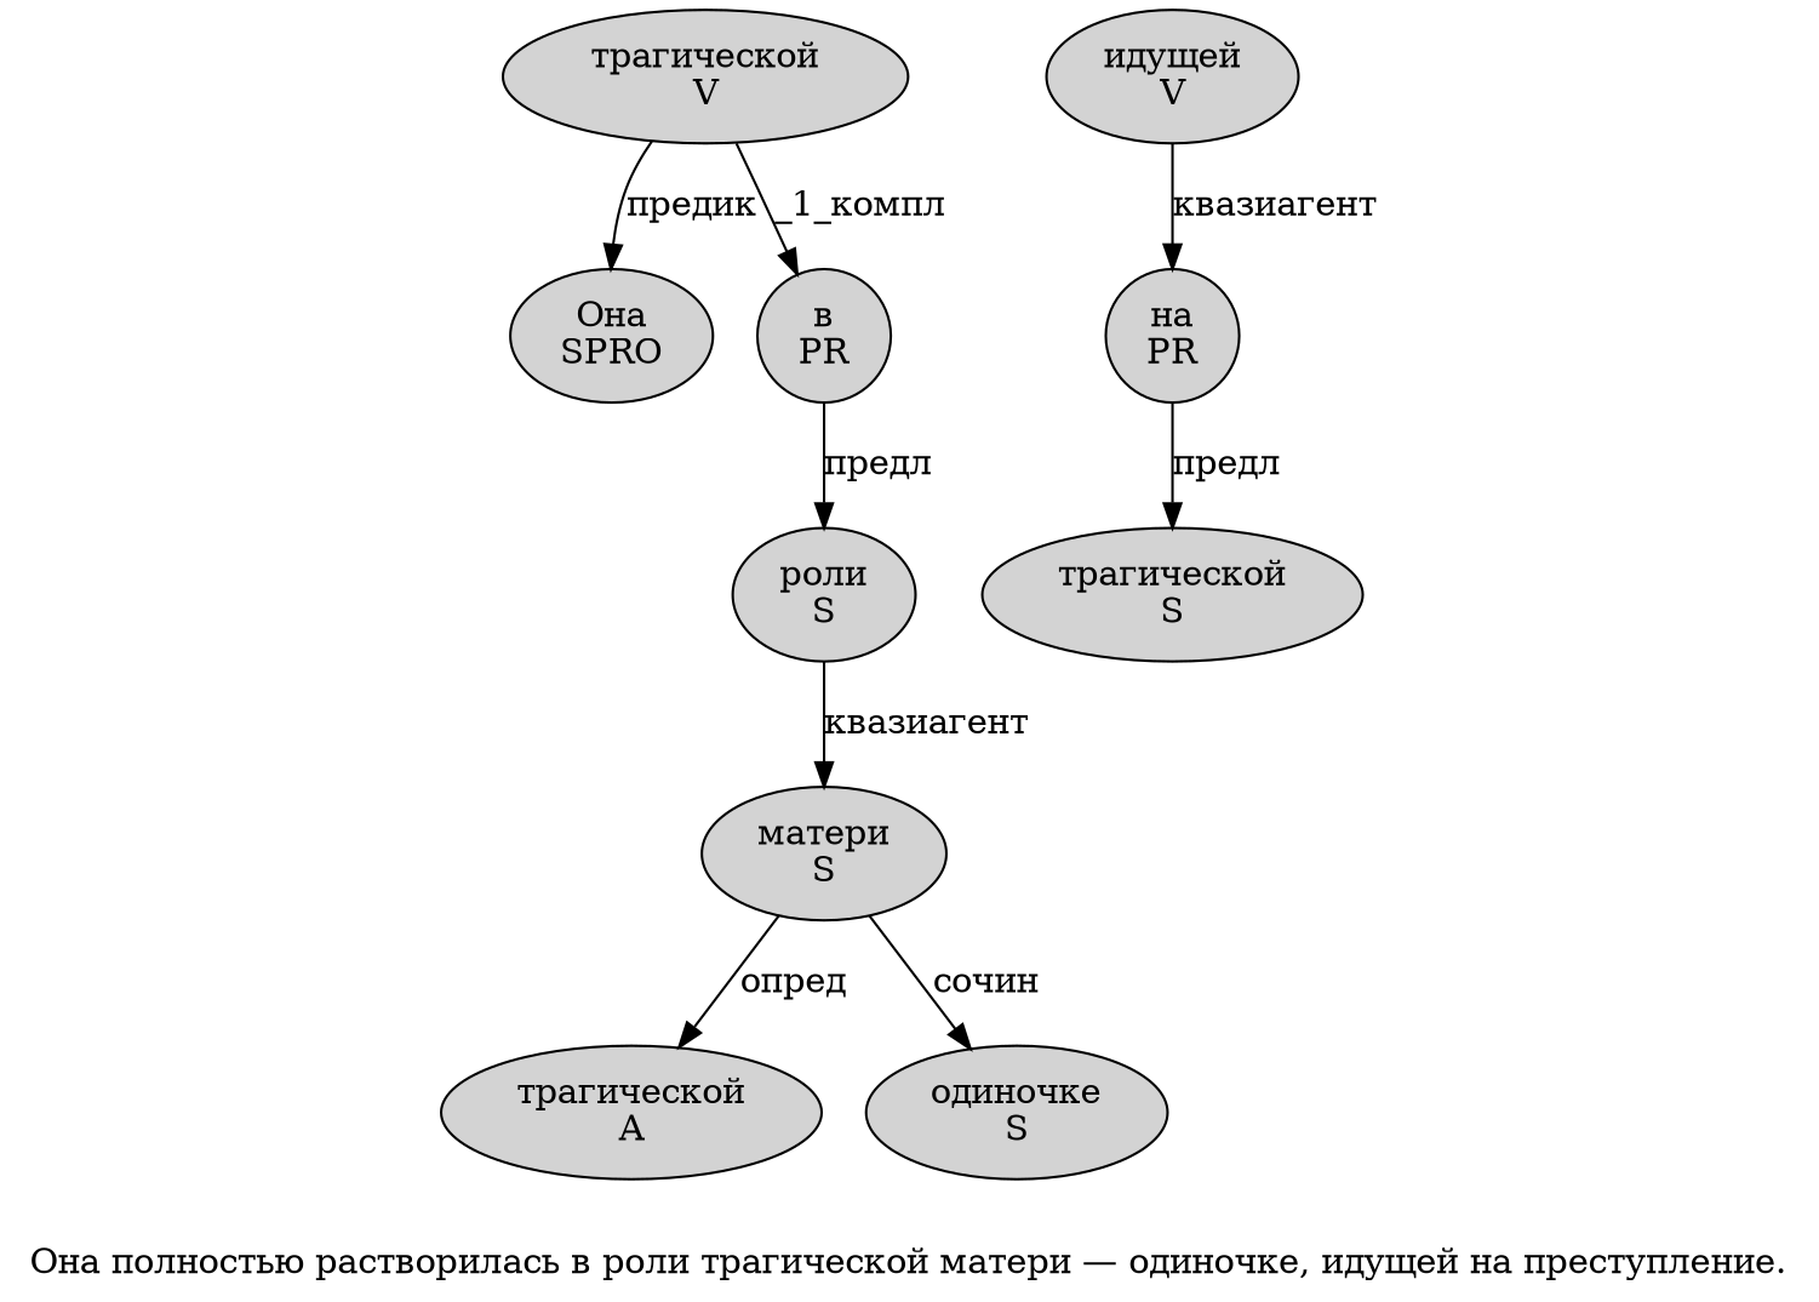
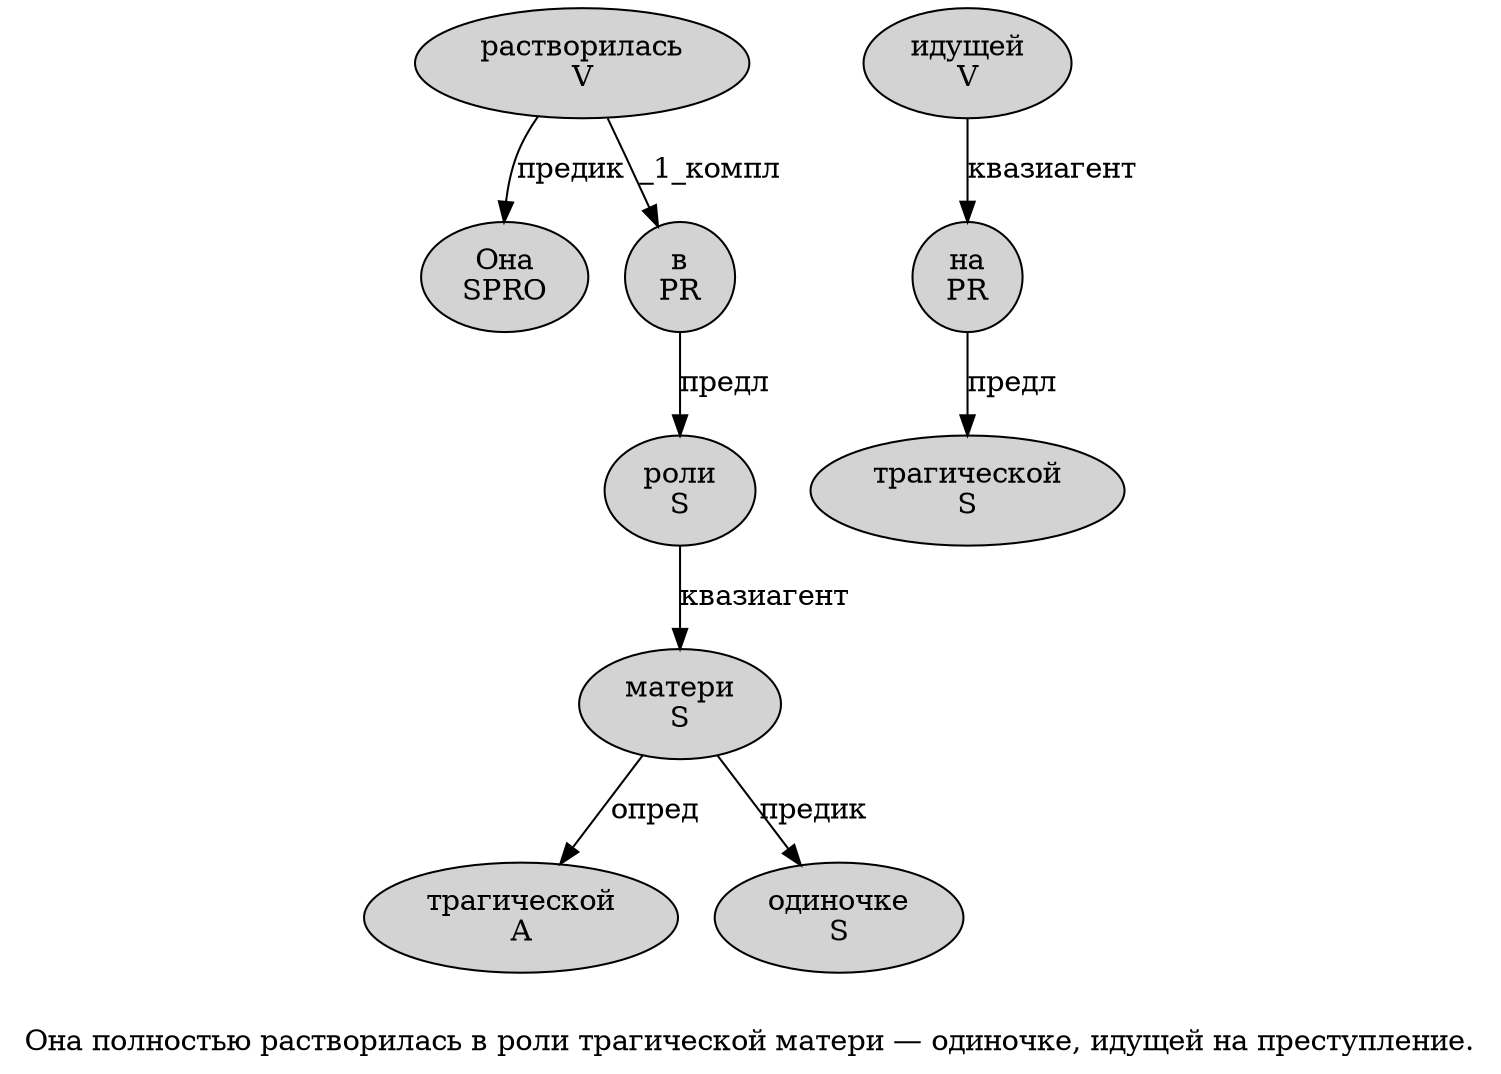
  digraph {
    label="Она полностью растворилась в роли трагической матери — одиночке, идущей на преступление."
    node [fillcolor=lightgray penwidth=1 shape=ellipse style=filled]
    n1 [label="Она\nSPRO"]
-   n2 [label="трагической\nV"]
+   n2 [label="растворилась\nV"]
    n3 [label="в\nPR"]
    n4 [label="роли\nS"]
    n5 [label="матери\nS"]
    n6 [label="трагической\nA"]
    n7 [label="одиночке\nS"]
    n8 [label="идущей\nV"]
    n9 [label="на\nPR"]
    n10 [label="трагической\nS"]
    n2 -> n1 [label="предик"]
    n2 -> n3 [label="_1_компл"]
    n3 -> n4 [label="предл"]
    n4 -> n5 [label="квазиагент"]
    n5 -> n6 [label="опред"]
-   n5 -> n7 [label="сочин"]
+   n5 -> n7 [label="предик"]
    n8 -> n9 [label="квазиагент"]
    n9 -> n10 [label="предл"]
  }
